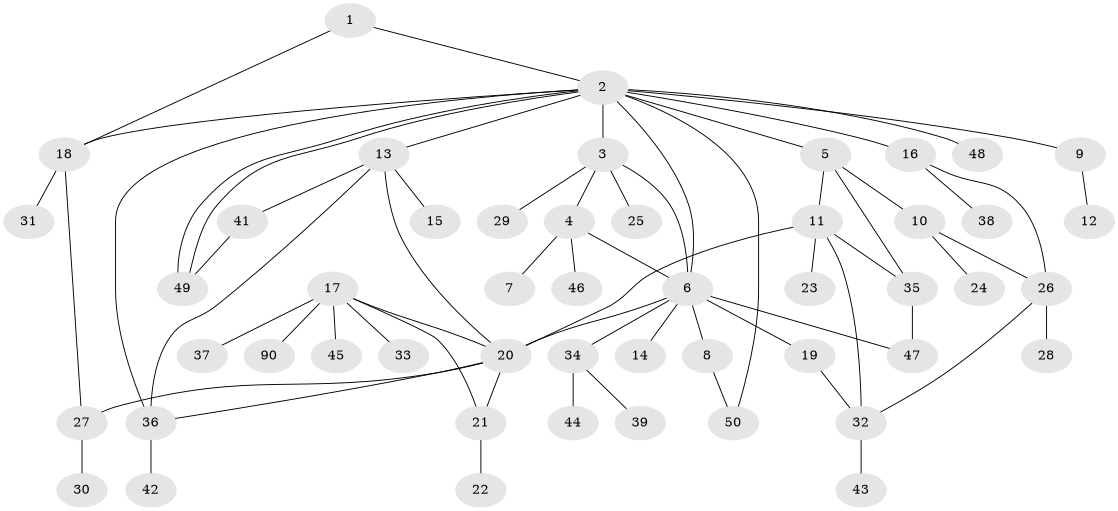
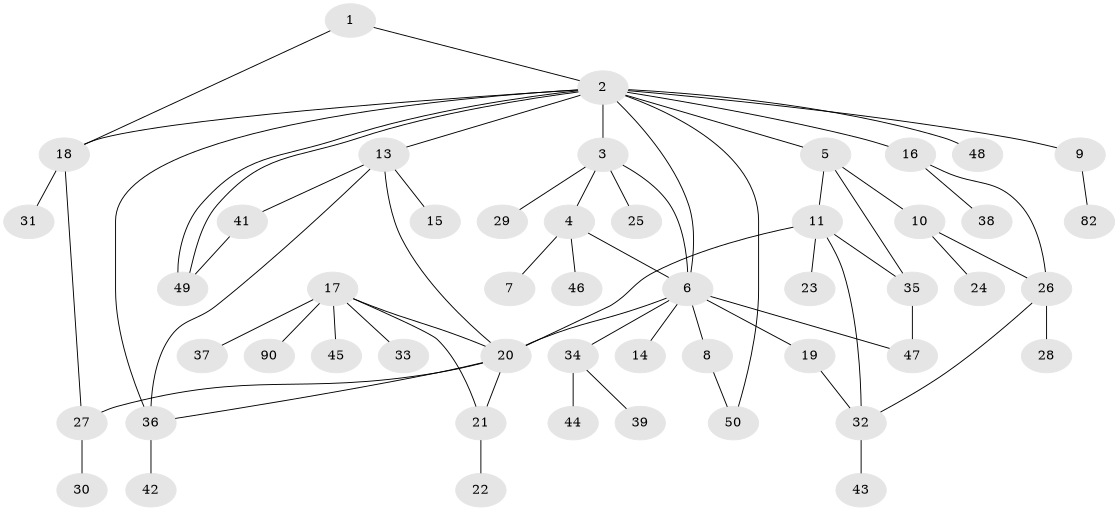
  graph {
    node [color=gray90 style=filled]
    1
    2
    18
    3
    5
    6
    9
    13
    16
    36
    48
    49
    50
    27
    31
    4
    25
    29
    10
    11
    35
    8
    14
    19
    20
    34
    47
-   12
+   12 [label=82]
    15
    41
    26
    38
    42
    7
    46
    17
    21
    33
    37
    n40 [label=90]
    45
    24
    23
    32
    39
    44
    28
    43
    22
    30
    1 -- 2
    1 -- 18
    2 -- 18
    2 -- 3
    2 -- 5
    2 -- 6
    2 -- 9
    2 -- 13
    2 -- 16
    2 -- 36
    2 -- 48
    2 -- 49
    2 -- 49
    2 -- 50
    18 -- 27
    18 -- 31
    3 -- 6
    3 -- 4
    3 -- 25
    3 -- 29
    5 -- 10
    5 -- 11
    5 -- 35
    6 -- 8
    6 -- 14
    6 -- 19
    6 -- 20
    6 -- 34
    6 -- 47
    9 -- 12
    13 -- 36
    13 -- 20
    13 -- 15
    13 -- 41
    16 -- 26
    16 -- 38
    36 -- 42
    27 -- 30
    4 -- 6
    4 -- 7
    4 -- 46
    10 -- 26
    10 -- 24
    11 -- 35
    11 -- 20
    11 -- 23
    11 -- 32
    35 -- 47
    8 -- 50
    19 -- 32
    20 -- 36
    20 -- 27
    20 -- 21
    34 -- 39
    34 -- 44
    41 -- 49
    26 -- 32
    26 -- 28
    17 -- 20
    17 -- 21
    17 -- 33
    17 -- 37
    17 -- n40
    17 -- 45
    21 -- 22
    32 -- 43
  }
